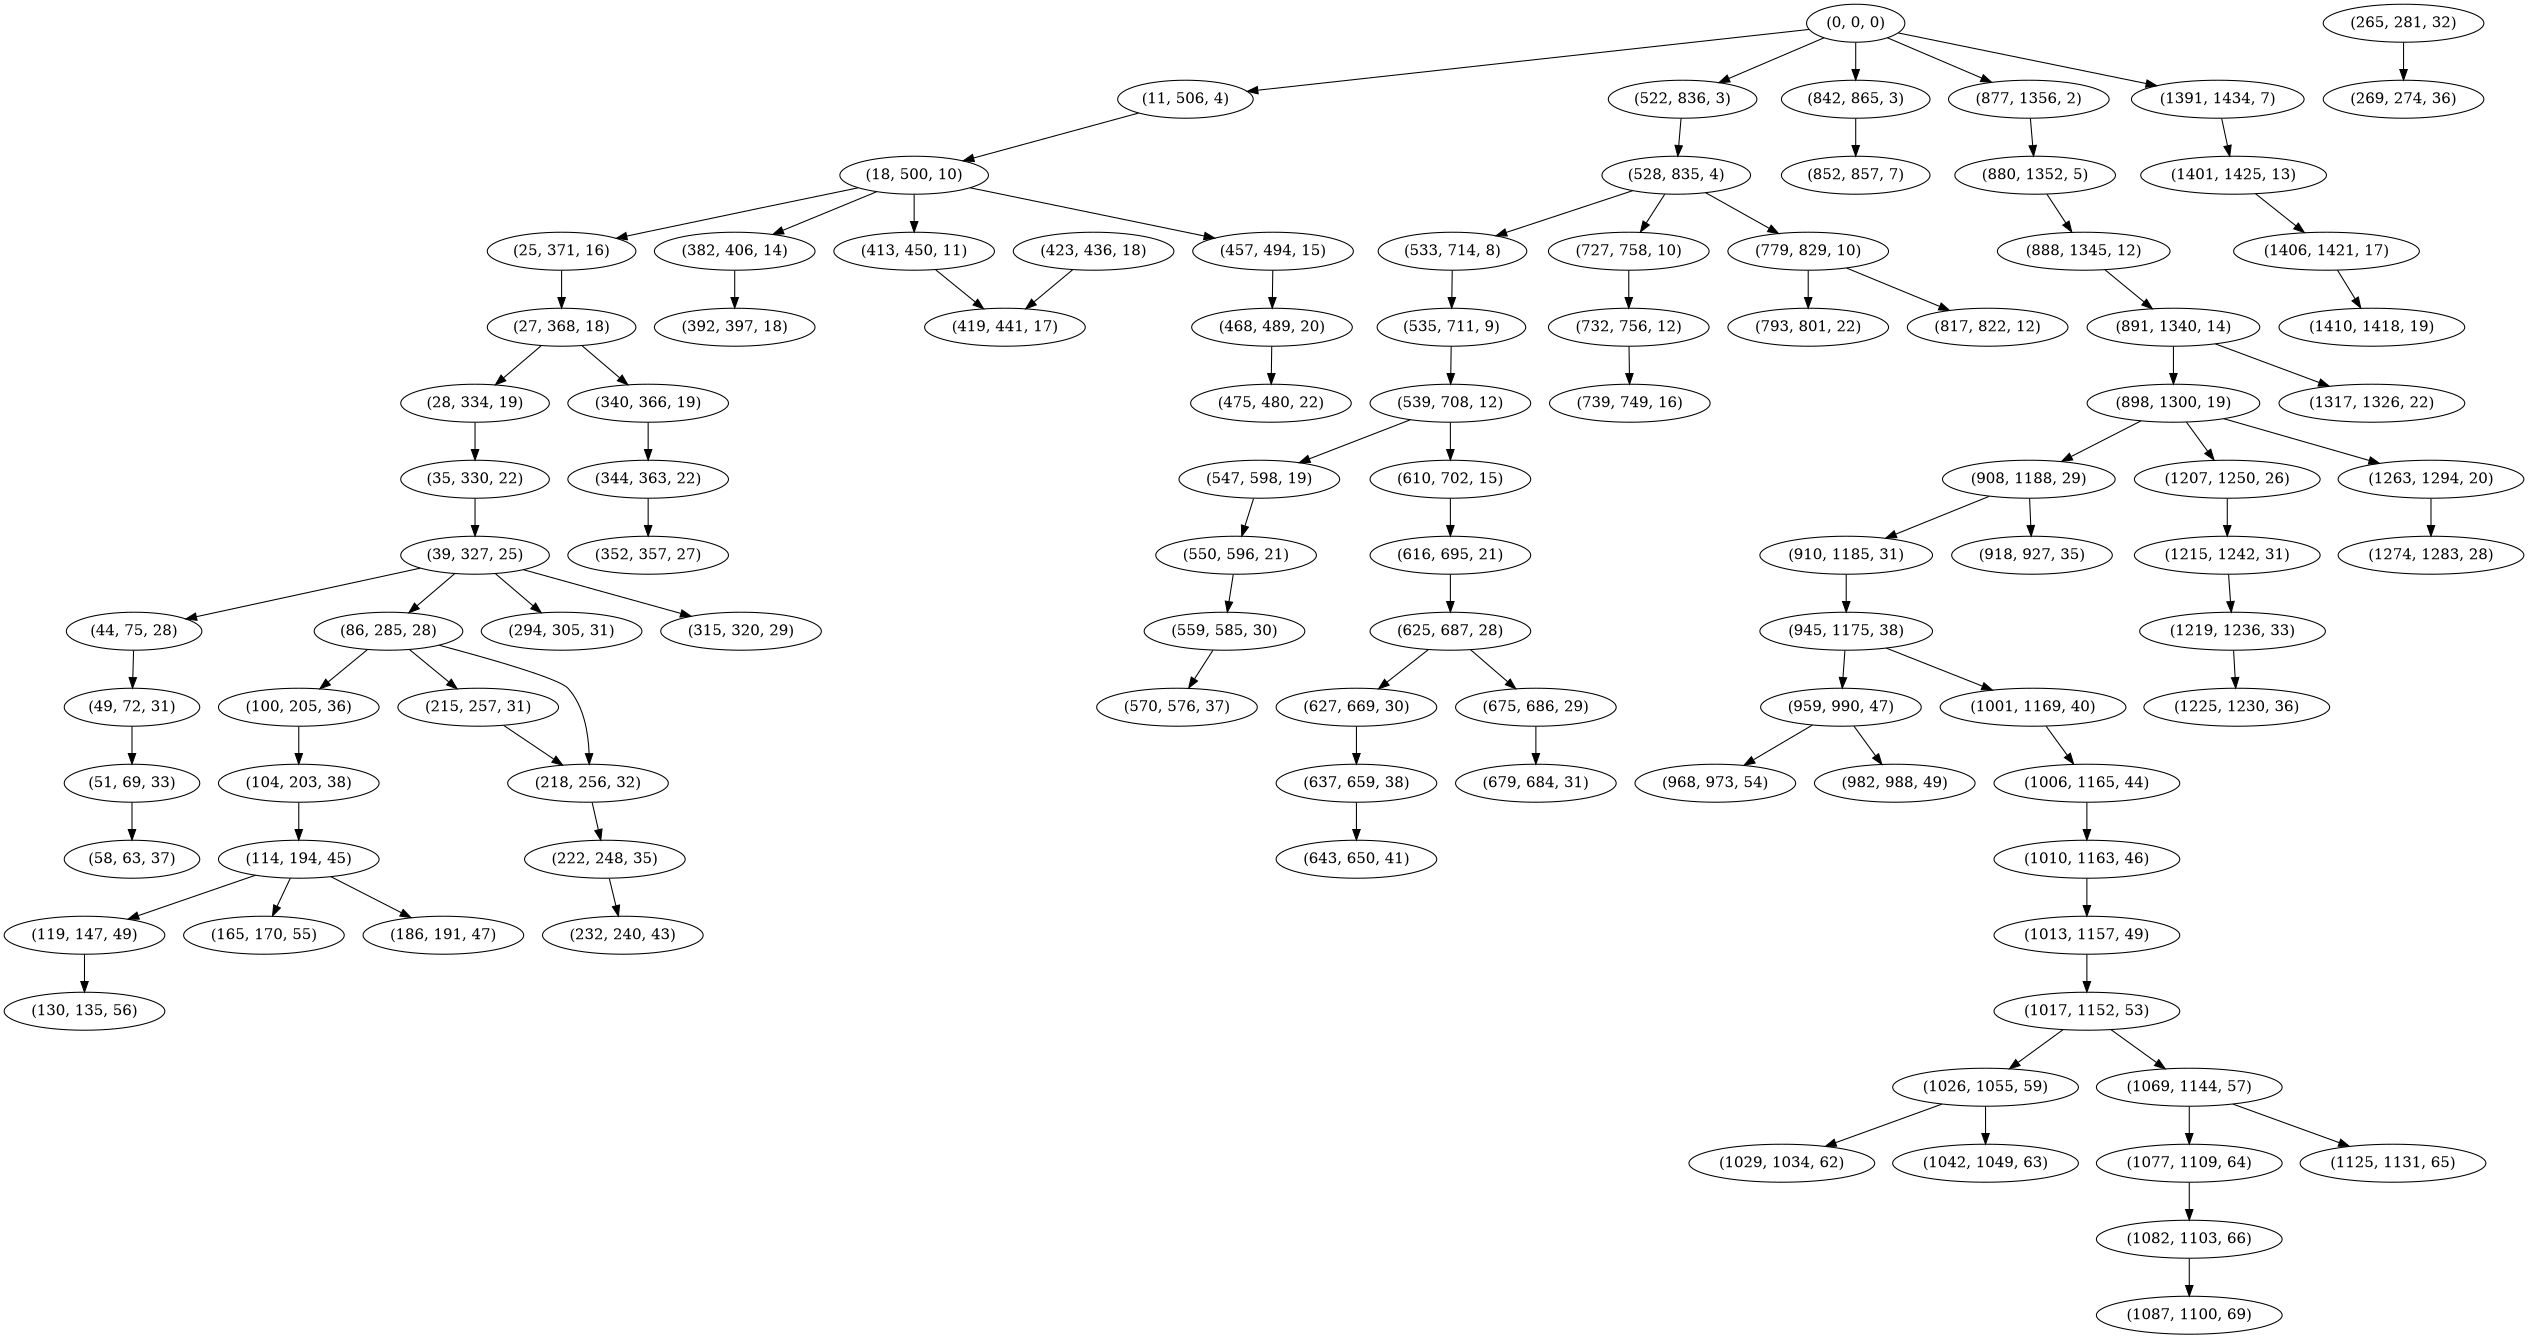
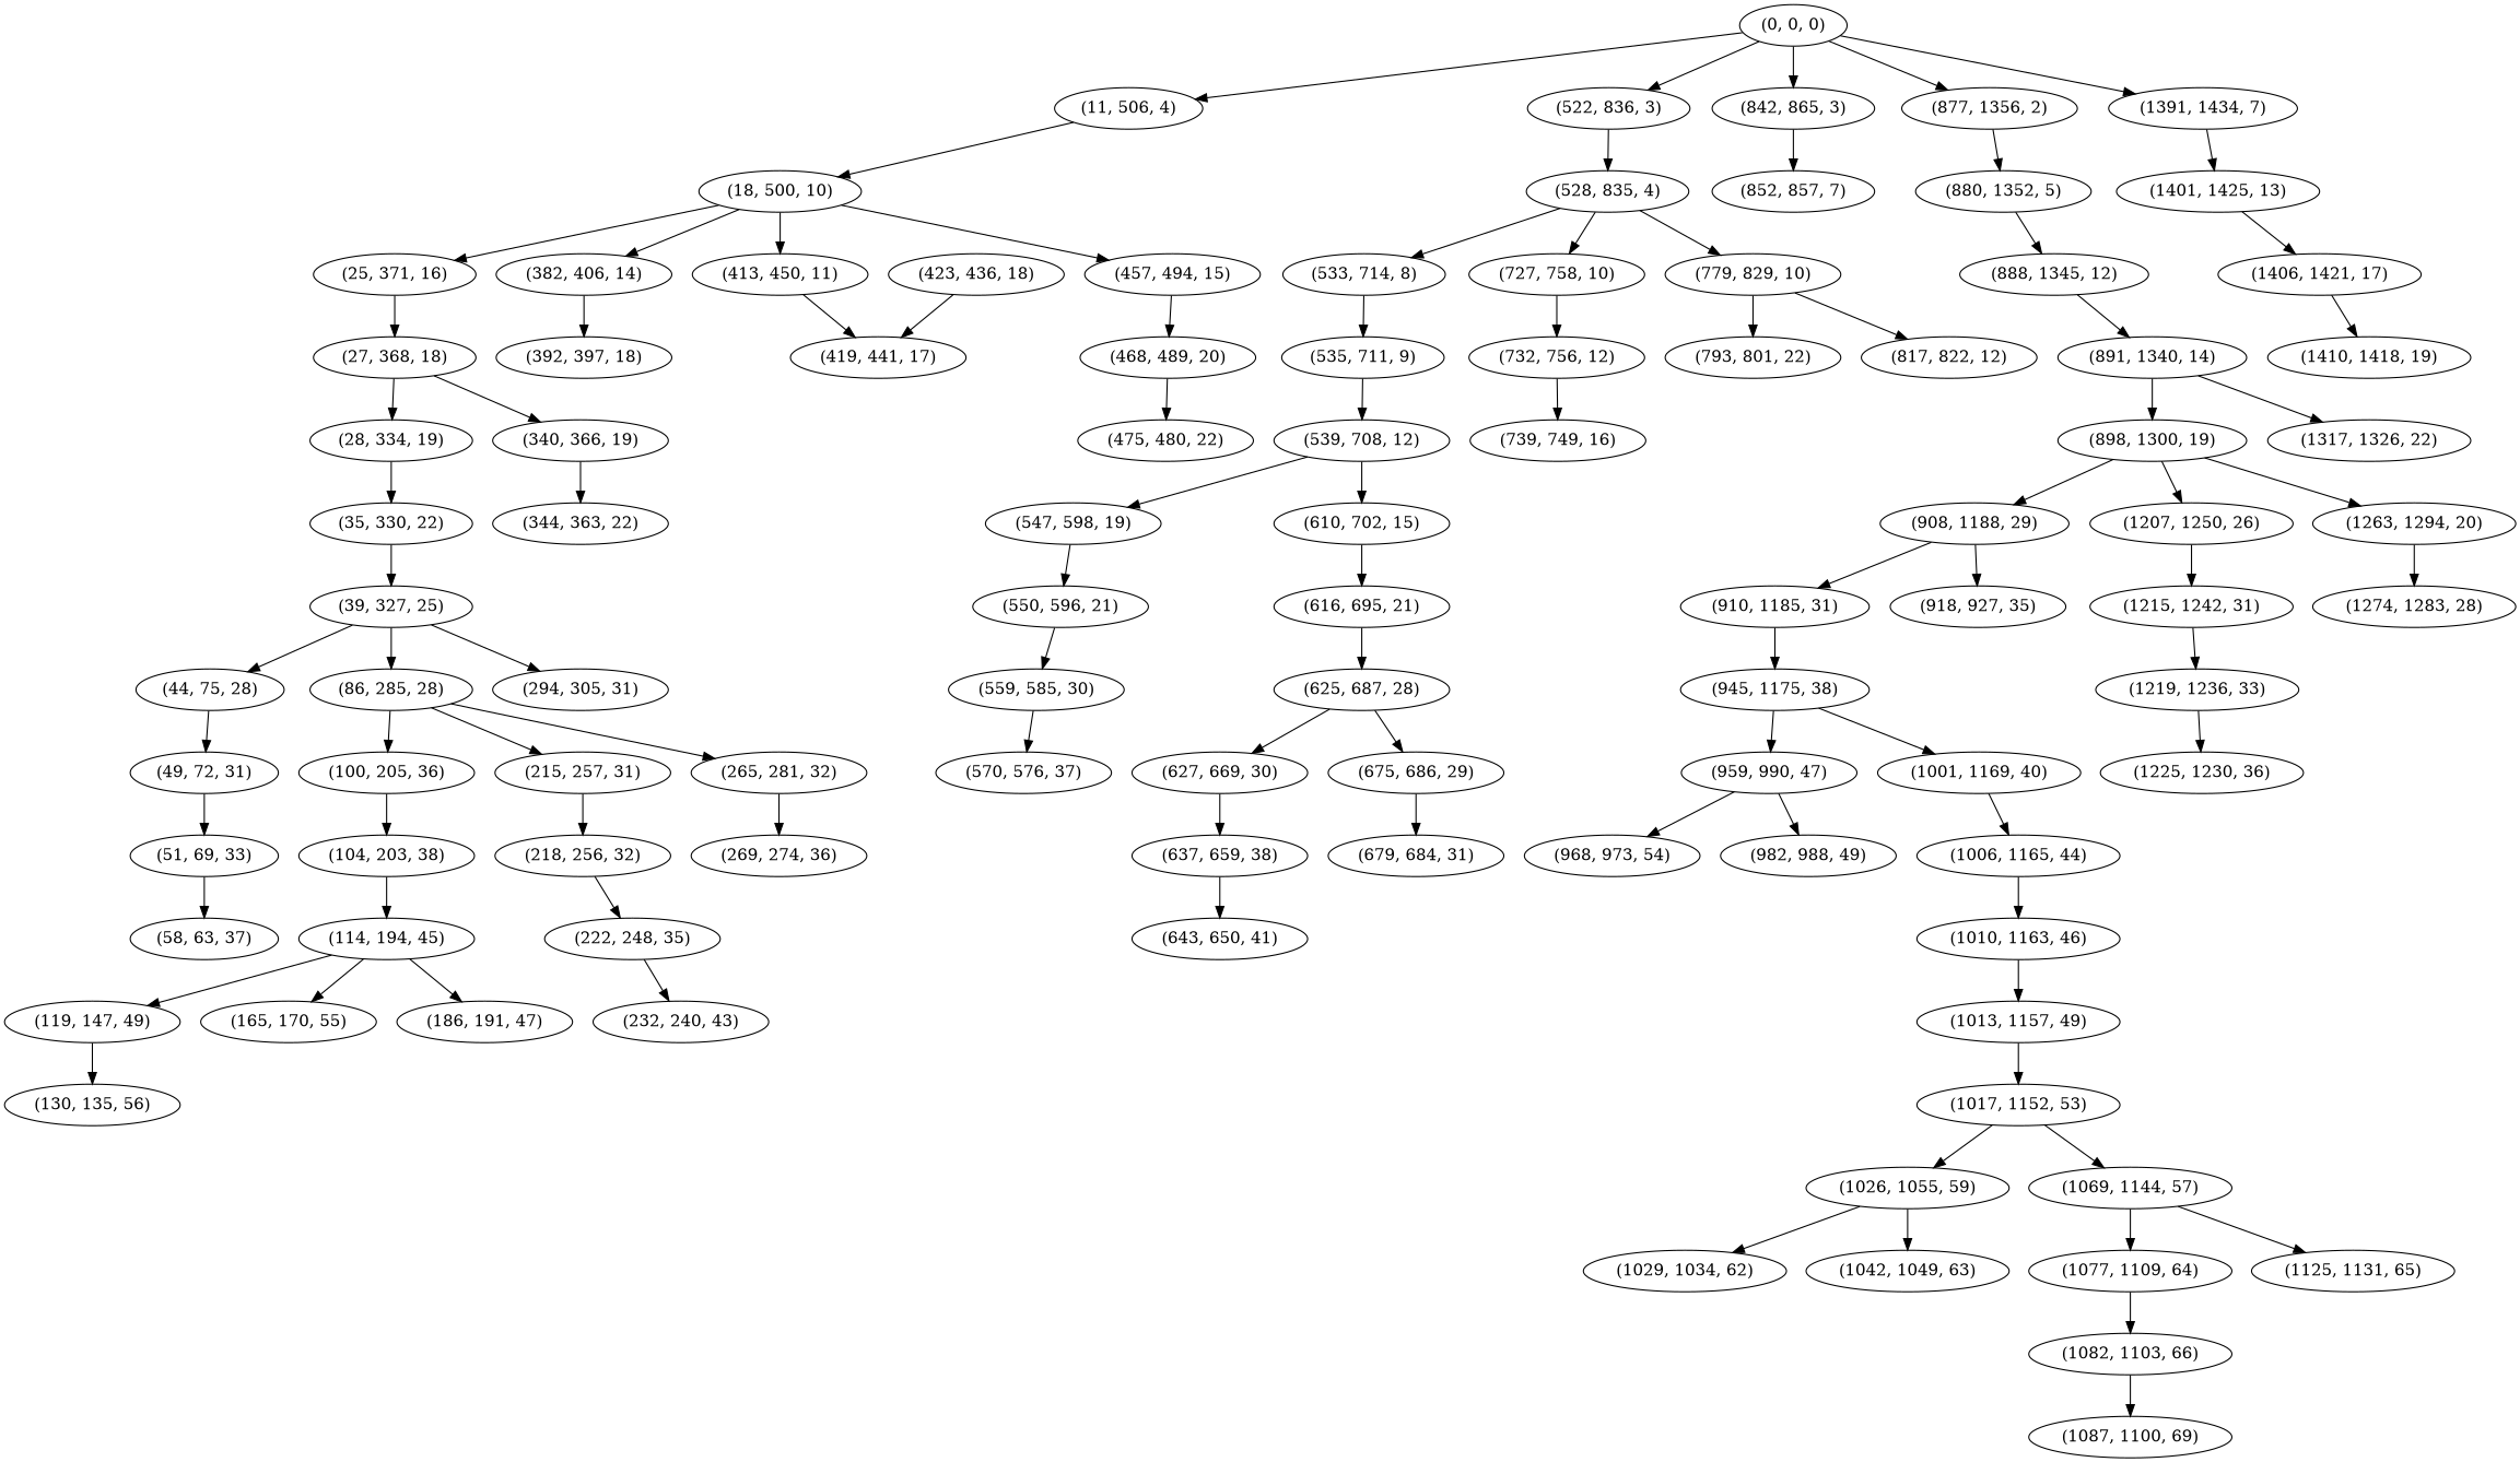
  digraph {
    "(0, 0, 0)"
    "(11, 506, 4)"
    "(522, 836, 3)"
    "(842, 865, 3)"
    "(877, 1356, 2)"
    "(1391, 1434, 7)"
    "(18, 500, 10)"
    "(528, 835, 4)"
    "(852, 857, 7)"
    "(880, 1352, 5)"
    "(1401, 1425, 13)"
    "(25, 371, 16)"
    "(382, 406, 14)"
    "(413, 450, 11)"
    "(457, 494, 15)"
    "(27, 368, 18)"
    "(392, 397, 18)"
    "(419, 441, 17)"
    "(468, 489, 20)"
    "(28, 334, 19)"
    "(340, 366, 19)"
    "(35, 330, 22)"
    "(344, 363, 22)"
    "(39, 327, 25)"
    "(44, 75, 28)"
    "(86, 285, 28)"
    "(294, 305, 31)"
-   "(315, 320, 29)"
    "(49, 72, 31)"
    "(100, 205, 36)"
    "(215, 257, 31)"
    "(265, 281, 32)"
    "(51, 69, 33)"
    "(58, 63, 37)"
    "(104, 203, 38)"
    "(218, 256, 32)"
    "(269, 274, 36)"
    "(114, 194, 45)"
    "(119, 147, 49)"
    "(165, 170, 55)"
    "(186, 191, 47)"
    "(130, 135, 56)"
    "(222, 248, 35)"
    "(232, 240, 43)"
-   "(352, 357, 27)"
    "(423, 436, 18)"
    "(475, 480, 22)"
    "(533, 714, 8)"
    "(727, 758, 10)"
    "(779, 829, 10)"
    "(535, 711, 9)"
    "(732, 756, 12)"
    "(793, 801, 22)"
    "(817, 822, 12)"
    "(539, 708, 12)"
    "(547, 598, 19)"
    "(610, 702, 15)"
    "(550, 596, 21)"
    "(616, 695, 21)"
    "(559, 585, 30)"
    "(570, 576, 37)"
    "(625, 687, 28)"
    "(627, 669, 30)"
    "(675, 686, 29)"
    "(637, 659, 38)"
    "(679, 684, 31)"
    "(643, 650, 41)"
    "(739, 749, 16)"
    "(888, 1345, 12)"
    "(891, 1340, 14)"
    "(898, 1300, 19)"
    "(1317, 1326, 22)"
    "(908, 1188, 29)"
    "(1207, 1250, 26)"
    "(1263, 1294, 20)"
    "(910, 1185, 31)"
    "(918, 927, 35)"
    "(1215, 1242, 31)"
    "(1274, 1283, 28)"
    "(945, 1175, 38)"
    "(959, 990, 47)"
    "(1001, 1169, 40)"
    "(968, 973, 54)"
    "(982, 988, 49)"
    "(1006, 1165, 44)"
    "(1010, 1163, 46)"
    "(1013, 1157, 49)"
    "(1017, 1152, 53)"
    "(1026, 1055, 59)"
    "(1069, 1144, 57)"
    "(1029, 1034, 62)"
    "(1042, 1049, 63)"
    "(1077, 1109, 64)"
    "(1125, 1131, 65)"
    "(1082, 1103, 66)"
    "(1087, 1100, 69)"
    "(1219, 1236, 33)"
    "(1225, 1230, 36)"
    "(1406, 1421, 17)"
    "(1410, 1418, 19)"
    "(0, 0, 0)" -> "(11, 506, 4)"
    "(0, 0, 0)" -> "(522, 836, 3)"
    "(0, 0, 0)" -> "(842, 865, 3)"
    "(0, 0, 0)" -> "(877, 1356, 2)"
    "(0, 0, 0)" -> "(1391, 1434, 7)"
    "(11, 506, 4)" -> "(18, 500, 10)"
    "(522, 836, 3)" -> "(528, 835, 4)"
    "(842, 865, 3)" -> "(852, 857, 7)"
    "(877, 1356, 2)" -> "(880, 1352, 5)"
    "(1391, 1434, 7)" -> "(1401, 1425, 13)"
    "(18, 500, 10)" -> "(25, 371, 16)"
    "(18, 500, 10)" -> "(382, 406, 14)"
    "(18, 500, 10)" -> "(413, 450, 11)"
    "(18, 500, 10)" -> "(457, 494, 15)"
    "(528, 835, 4)" -> "(533, 714, 8)"
    "(528, 835, 4)" -> "(727, 758, 10)"
    "(528, 835, 4)" -> "(779, 829, 10)"
    "(880, 1352, 5)" -> "(888, 1345, 12)"
    "(1401, 1425, 13)" -> "(1406, 1421, 17)"
    "(25, 371, 16)" -> "(27, 368, 18)"
    "(382, 406, 14)" -> "(392, 397, 18)"
    "(413, 450, 11)" -> "(419, 441, 17)"
    "(457, 494, 15)" -> "(468, 489, 20)"
    "(27, 368, 18)" -> "(28, 334, 19)"
    "(27, 368, 18)" -> "(340, 366, 19)"
    "(468, 489, 20)" -> "(475, 480, 22)"
    "(28, 334, 19)" -> "(35, 330, 22)"
    "(340, 366, 19)" -> "(344, 363, 22)"
    "(35, 330, 22)" -> "(39, 327, 25)"
-   "(344, 363, 22)" -> "(352, 357, 27)"
    "(39, 327, 25)" -> "(44, 75, 28)"
    "(39, 327, 25)" -> "(86, 285, 28)"
    "(39, 327, 25)" -> "(294, 305, 31)"
-   "(39, 327, 25)" -> "(315, 320, 29)"
    "(44, 75, 28)" -> "(49, 72, 31)"
    "(86, 285, 28)" -> "(100, 205, 36)"
    "(86, 285, 28)" -> "(215, 257, 31)"
-   "(86, 285, 28)" -> "(218, 256, 32)"
+   "(86, 285, 28)" -> "(265, 281, 32)"
    "(49, 72, 31)" -> "(51, 69, 33)"
    "(100, 205, 36)" -> "(104, 203, 38)"
    "(215, 257, 31)" -> "(218, 256, 32)"
    "(265, 281, 32)" -> "(269, 274, 36)"
    "(51, 69, 33)" -> "(58, 63, 37)"
    "(104, 203, 38)" -> "(114, 194, 45)"
    "(218, 256, 32)" -> "(222, 248, 35)"
    "(114, 194, 45)" -> "(119, 147, 49)"
    "(114, 194, 45)" -> "(165, 170, 55)"
    "(114, 194, 45)" -> "(186, 191, 47)"
    "(119, 147, 49)" -> "(130, 135, 56)"
    "(222, 248, 35)" -> "(232, 240, 43)"
    "(423, 436, 18)" -> "(419, 441, 17)"
    "(533, 714, 8)" -> "(535, 711, 9)"
    "(727, 758, 10)" -> "(732, 756, 12)"
    "(779, 829, 10)" -> "(793, 801, 22)"
    "(779, 829, 10)" -> "(817, 822, 12)"
    "(535, 711, 9)" -> "(539, 708, 12)"
    "(732, 756, 12)" -> "(739, 749, 16)"
    "(539, 708, 12)" -> "(547, 598, 19)"
    "(539, 708, 12)" -> "(610, 702, 15)"
    "(547, 598, 19)" -> "(550, 596, 21)"
    "(610, 702, 15)" -> "(616, 695, 21)"
    "(550, 596, 21)" -> "(559, 585, 30)"
    "(616, 695, 21)" -> "(625, 687, 28)"
    "(559, 585, 30)" -> "(570, 576, 37)"
    "(625, 687, 28)" -> "(627, 669, 30)"
    "(625, 687, 28)" -> "(675, 686, 29)"
    "(627, 669, 30)" -> "(637, 659, 38)"
    "(675, 686, 29)" -> "(679, 684, 31)"
    "(637, 659, 38)" -> "(643, 650, 41)"
    "(888, 1345, 12)" -> "(891, 1340, 14)"
    "(891, 1340, 14)" -> "(898, 1300, 19)"
    "(891, 1340, 14)" -> "(1317, 1326, 22)"
    "(898, 1300, 19)" -> "(908, 1188, 29)"
    "(898, 1300, 19)" -> "(1207, 1250, 26)"
    "(898, 1300, 19)" -> "(1263, 1294, 20)"
    "(908, 1188, 29)" -> "(910, 1185, 31)"
    "(908, 1188, 29)" -> "(918, 927, 35)"
    "(1207, 1250, 26)" -> "(1215, 1242, 31)"
    "(1263, 1294, 20)" -> "(1274, 1283, 28)"
    "(910, 1185, 31)" -> "(945, 1175, 38)"
    "(1215, 1242, 31)" -> "(1219, 1236, 33)"
    "(945, 1175, 38)" -> "(959, 990, 47)"
    "(945, 1175, 38)" -> "(1001, 1169, 40)"
    "(959, 990, 47)" -> "(968, 973, 54)"
    "(959, 990, 47)" -> "(982, 988, 49)"
    "(1001, 1169, 40)" -> "(1006, 1165, 44)"
    "(1006, 1165, 44)" -> "(1010, 1163, 46)"
    "(1010, 1163, 46)" -> "(1013, 1157, 49)"
    "(1013, 1157, 49)" -> "(1017, 1152, 53)"
    "(1017, 1152, 53)" -> "(1026, 1055, 59)"
    "(1017, 1152, 53)" -> "(1069, 1144, 57)"
    "(1026, 1055, 59)" -> "(1029, 1034, 62)"
    "(1026, 1055, 59)" -> "(1042, 1049, 63)"
    "(1069, 1144, 57)" -> "(1077, 1109, 64)"
    "(1069, 1144, 57)" -> "(1125, 1131, 65)"
    "(1077, 1109, 64)" -> "(1082, 1103, 66)"
    "(1082, 1103, 66)" -> "(1087, 1100, 69)"
    "(1219, 1236, 33)" -> "(1225, 1230, 36)"
    "(1406, 1421, 17)" -> "(1410, 1418, 19)"
  }
